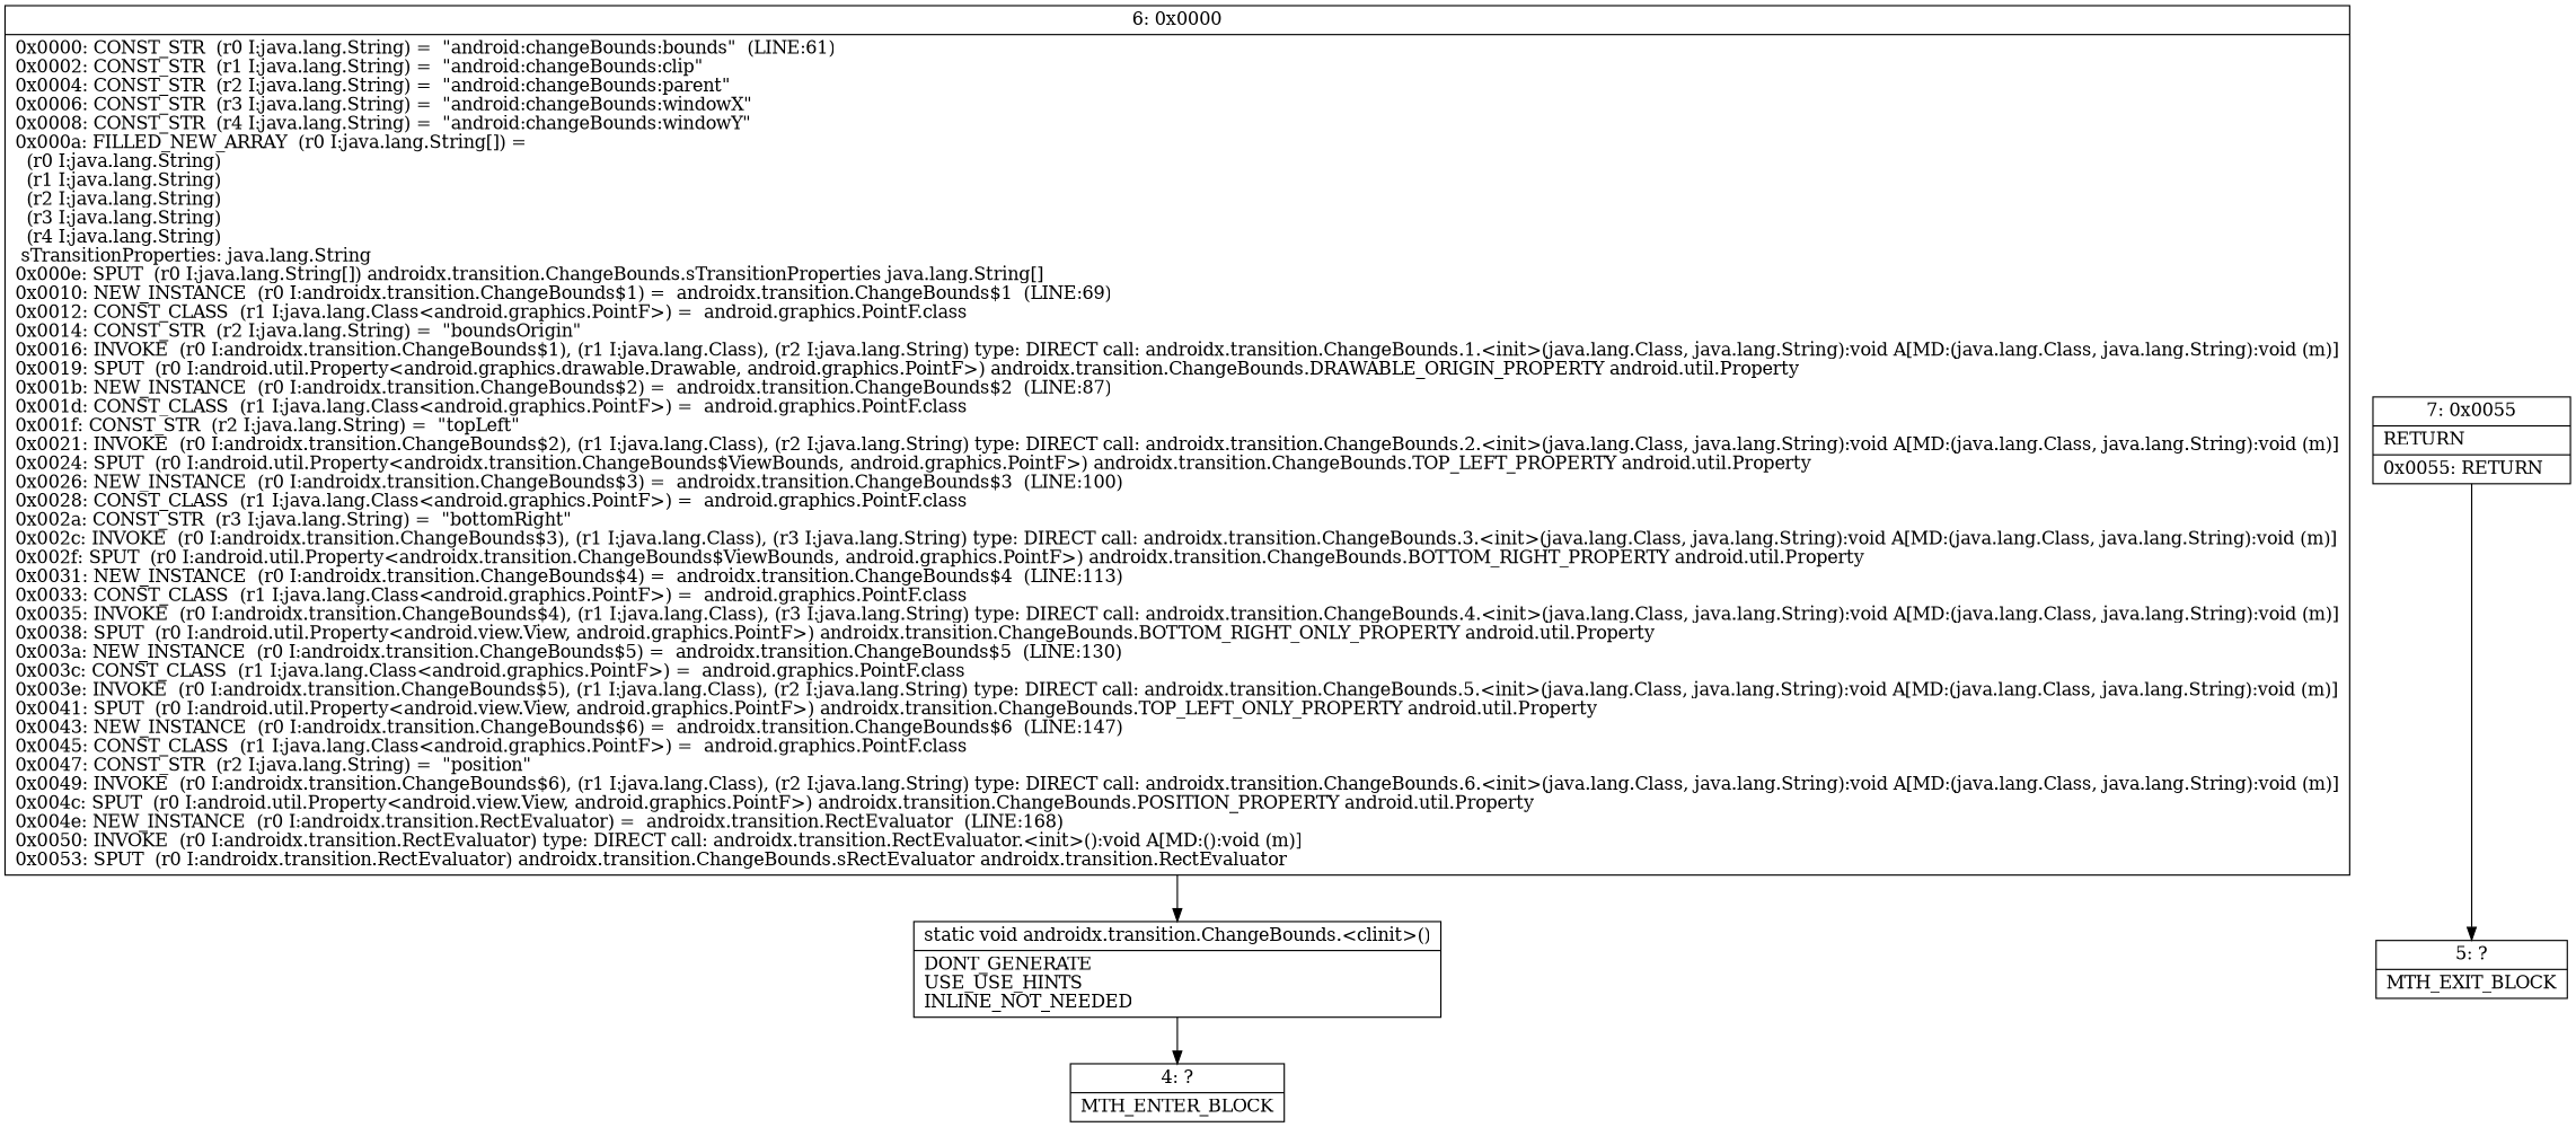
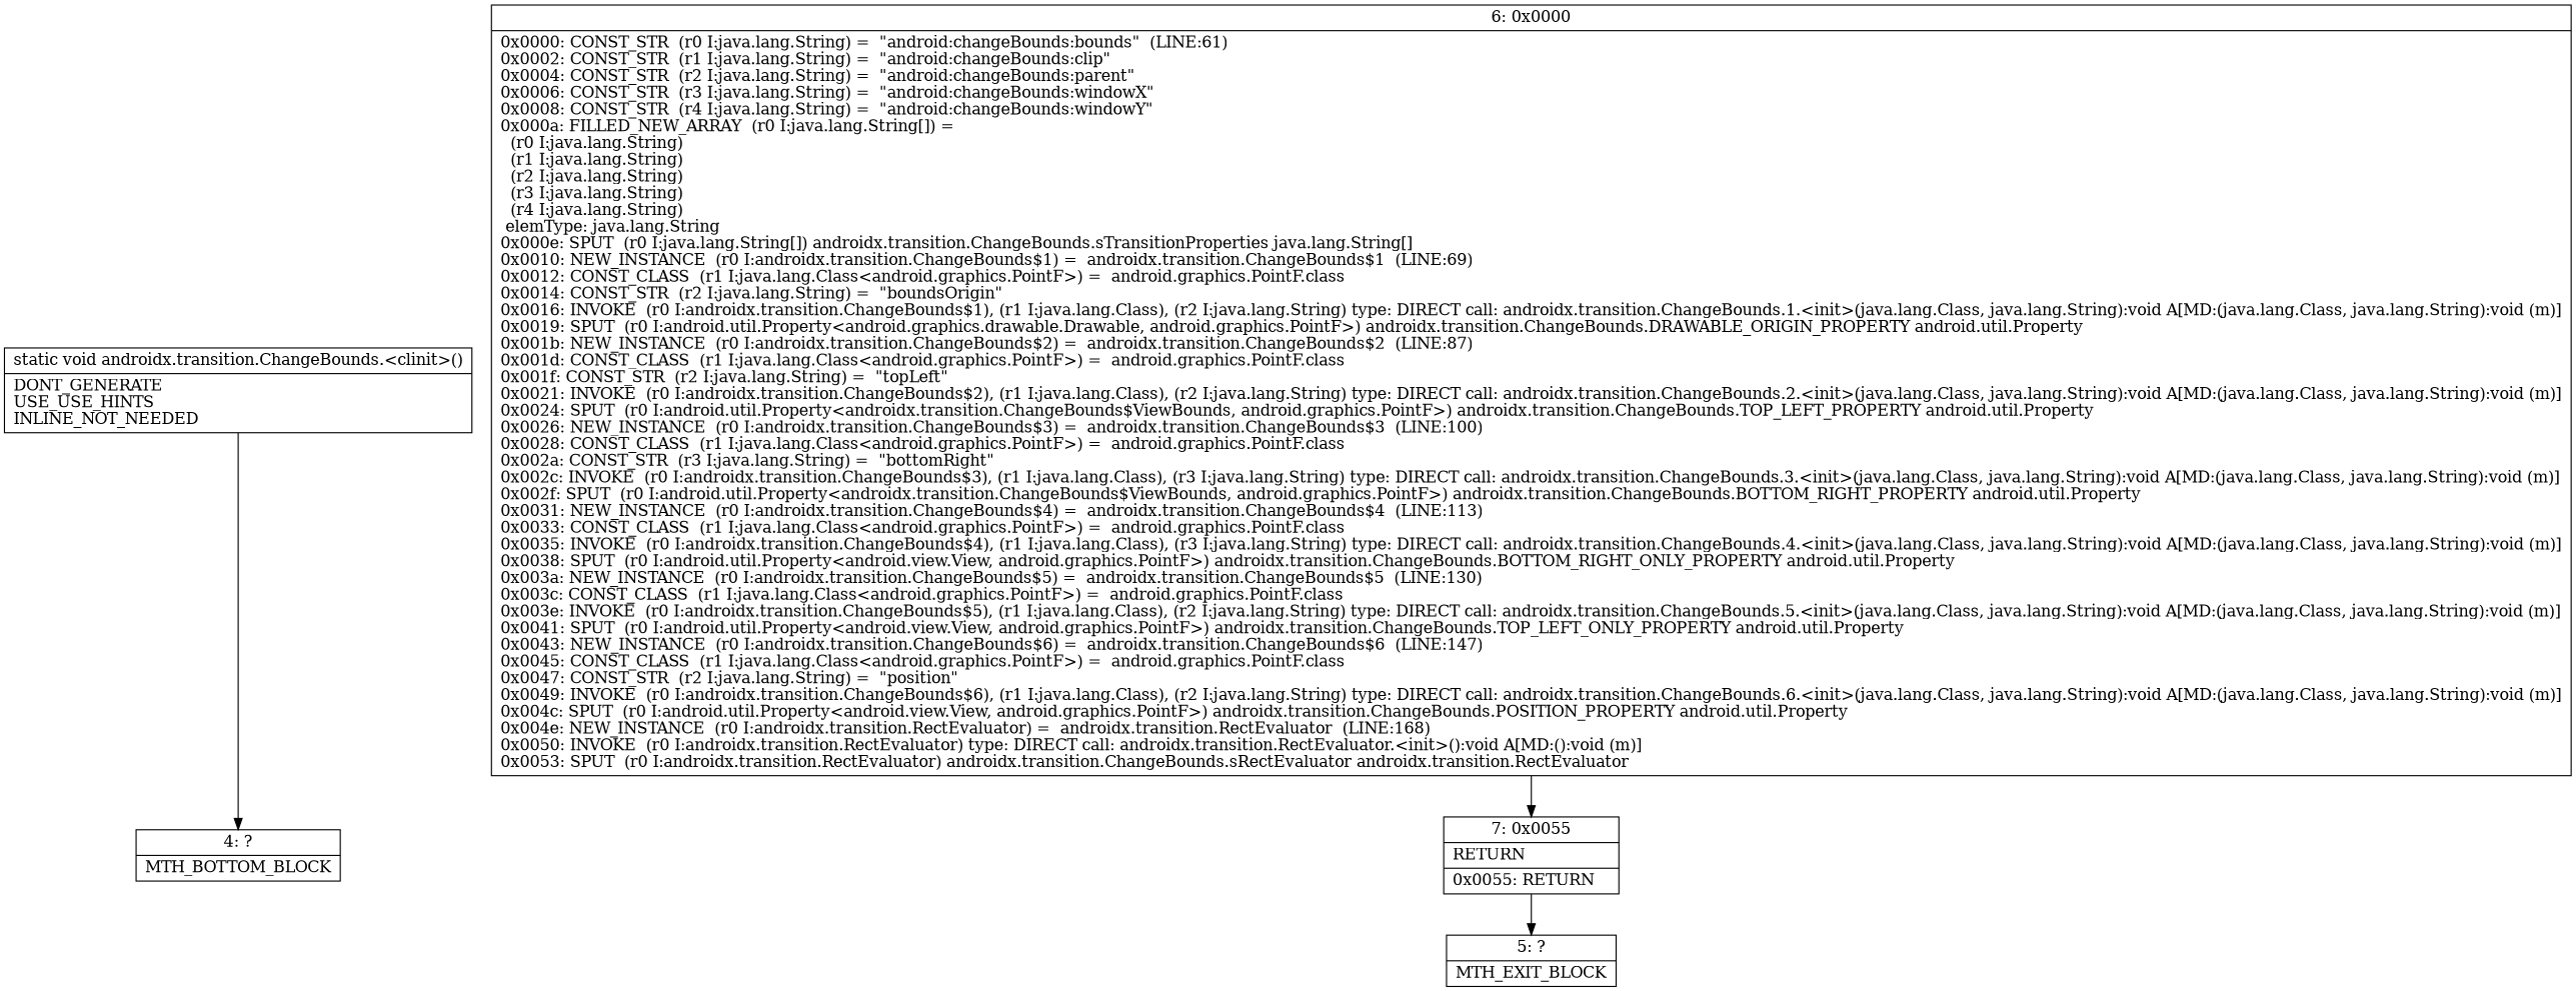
  digraph {
    node [shape=record]
-   n1 [label="{4\:\ ?|MTH_ENTER_BLOCK\l}"]
-   n2 [label="{6\:\ 0x0000|0x0000: CONST_STR  (r0 I:java.lang.String) =  \"android:changeBounds:bounds\"  (LINE:61)\l0x0002: CONST_STR  (r1 I:java.lang.String) =  \"android:changeBounds:clip\" \l0x0004: CONST_STR  (r2 I:java.lang.String) =  \"android:changeBounds:parent\" \l0x0006: CONST_STR  (r3 I:java.lang.String) =  \"android:changeBounds:windowX\" \l0x0008: CONST_STR  (r4 I:java.lang.String) =  \"android:changeBounds:windowY\" \l0x000a: FILLED_NEW_ARRAY  (r0 I:java.lang.String[]) = \l  (r0 I:java.lang.String)\l  (r1 I:java.lang.String)\l  (r2 I:java.lang.String)\l  (r3 I:java.lang.String)\l  (r4 I:java.lang.String)\l sTransitionProperties: java.lang.String \l0x000e: SPUT  (r0 I:java.lang.String[]) androidx.transition.ChangeBounds.sTransitionProperties java.lang.String[] \l0x0010: NEW_INSTANCE  (r0 I:androidx.transition.ChangeBounds$1) =  androidx.transition.ChangeBounds$1  (LINE:69)\l0x0012: CONST_CLASS  (r1 I:java.lang.Class\<android.graphics.PointF\>) =  android.graphics.PointF.class \l0x0014: CONST_STR  (r2 I:java.lang.String) =  \"boundsOrigin\" \l0x0016: INVOKE  (r0 I:androidx.transition.ChangeBounds$1), (r1 I:java.lang.Class), (r2 I:java.lang.String) type: DIRECT call: androidx.transition.ChangeBounds.1.\<init\>(java.lang.Class, java.lang.String):void A[MD:(java.lang.Class, java.lang.String):void (m)]\l0x0019: SPUT  (r0 I:android.util.Property\<android.graphics.drawable.Drawable, android.graphics.PointF\>) androidx.transition.ChangeBounds.DRAWABLE_ORIGIN_PROPERTY android.util.Property \l0x001b: NEW_INSTANCE  (r0 I:androidx.transition.ChangeBounds$2) =  androidx.transition.ChangeBounds$2  (LINE:87)\l0x001d: CONST_CLASS  (r1 I:java.lang.Class\<android.graphics.PointF\>) =  android.graphics.PointF.class \l0x001f: CONST_STR  (r2 I:java.lang.String) =  \"topLeft\" \l0x0021: INVOKE  (r0 I:androidx.transition.ChangeBounds$2), (r1 I:java.lang.Class), (r2 I:java.lang.String) type: DIRECT call: androidx.transition.ChangeBounds.2.\<init\>(java.lang.Class, java.lang.String):void A[MD:(java.lang.Class, java.lang.String):void (m)]\l0x0024: SPUT  (r0 I:android.util.Property\<androidx.transition.ChangeBounds$ViewBounds, android.graphics.PointF\>) androidx.transition.ChangeBounds.TOP_LEFT_PROPERTY android.util.Property \l0x0026: NEW_INSTANCE  (r0 I:androidx.transition.ChangeBounds$3) =  androidx.transition.ChangeBounds$3  (LINE:100)\l0x0028: CONST_CLASS  (r1 I:java.lang.Class\<android.graphics.PointF\>) =  android.graphics.PointF.class \l0x002a: CONST_STR  (r3 I:java.lang.String) =  \"bottomRight\" \l0x002c: INVOKE  (r0 I:androidx.transition.ChangeBounds$3), (r1 I:java.lang.Class), (r3 I:java.lang.String) type: DIRECT call: androidx.transition.ChangeBounds.3.\<init\>(java.lang.Class, java.lang.String):void A[MD:(java.lang.Class, java.lang.String):void (m)]\l0x002f: SPUT  (r0 I:android.util.Property\<androidx.transition.ChangeBounds$ViewBounds, android.graphics.PointF\>) androidx.transition.ChangeBounds.BOTTOM_RIGHT_PROPERTY android.util.Property \l0x0031: NEW_INSTANCE  (r0 I:androidx.transition.ChangeBounds$4) =  androidx.transition.ChangeBounds$4  (LINE:113)\l0x0033: CONST_CLASS  (r1 I:java.lang.Class\<android.graphics.PointF\>) =  android.graphics.PointF.class \l0x0035: INVOKE  (r0 I:androidx.transition.ChangeBounds$4), (r1 I:java.lang.Class), (r3 I:java.lang.String) type: DIRECT call: androidx.transition.ChangeBounds.4.\<init\>(java.lang.Class, java.lang.String):void A[MD:(java.lang.Class, java.lang.String):void (m)]\l0x0038: SPUT  (r0 I:android.util.Property\<android.view.View, android.graphics.PointF\>) androidx.transition.ChangeBounds.BOTTOM_RIGHT_ONLY_PROPERTY android.util.Property \l0x003a: NEW_INSTANCE  (r0 I:androidx.transition.ChangeBounds$5) =  androidx.transition.ChangeBounds$5  (LINE:130)\l0x003c: CONST_CLASS  (r1 I:java.lang.Class\<android.graphics.PointF\>) =  android.graphics.PointF.class \l0x003e: INVOKE  (r0 I:androidx.transition.ChangeBounds$5), (r1 I:java.lang.Class), (r2 I:java.lang.String) type: DIRECT call: androidx.transition.ChangeBounds.5.\<init\>(java.lang.Class, java.lang.String):void A[MD:(java.lang.Class, java.lang.String):void (m)]\l0x0041: SPUT  (r0 I:android.util.Property\<android.view.View, android.graphics.PointF\>) androidx.transition.ChangeBounds.TOP_LEFT_ONLY_PROPERTY android.util.Property \l0x0043: NEW_INSTANCE  (r0 I:androidx.transition.ChangeBounds$6) =  androidx.transition.ChangeBounds$6  (LINE:147)\l0x0045: CONST_CLASS  (r1 I:java.lang.Class\<android.graphics.PointF\>) =  android.graphics.PointF.class \l0x0047: CONST_STR  (r2 I:java.lang.String) =  \"position\" \l0x0049: INVOKE  (r0 I:androidx.transition.ChangeBounds$6), (r1 I:java.lang.Class), (r2 I:java.lang.String) type: DIRECT call: androidx.transition.ChangeBounds.6.\<init\>(java.lang.Class, java.lang.String):void A[MD:(java.lang.Class, java.lang.String):void (m)]\l0x004c: SPUT  (r0 I:android.util.Property\<android.view.View, android.graphics.PointF\>) androidx.transition.ChangeBounds.POSITION_PROPERTY android.util.Property \l0x004e: NEW_INSTANCE  (r0 I:androidx.transition.RectEvaluator) =  androidx.transition.RectEvaluator  (LINE:168)\l0x0050: INVOKE  (r0 I:androidx.transition.RectEvaluator) type: DIRECT call: androidx.transition.RectEvaluator.\<init\>():void A[MD:():void (m)]\l0x0053: SPUT  (r0 I:androidx.transition.RectEvaluator) androidx.transition.ChangeBounds.sRectEvaluator androidx.transition.RectEvaluator \l}"]
+   n1 [label="{4\:\ ?|MTH_BOTTOM_BLOCK\l}"]
+   n2 [label="{6\:\ 0x0000|0x0000: CONST_STR  (r0 I:java.lang.String) =  \"android:changeBounds:bounds\"  (LINE:61)\l0x0002: CONST_STR  (r1 I:java.lang.String) =  \"android:changeBounds:clip\" \l0x0004: CONST_STR  (r2 I:java.lang.String) =  \"android:changeBounds:parent\" \l0x0006: CONST_STR  (r3 I:java.lang.String) =  \"android:changeBounds:windowX\" \l0x0008: CONST_STR  (r4 I:java.lang.String) =  \"android:changeBounds:windowY\" \l0x000a: FILLED_NEW_ARRAY  (r0 I:java.lang.String[]) = \l  (r0 I:java.lang.String)\l  (r1 I:java.lang.String)\l  (r2 I:java.lang.String)\l  (r3 I:java.lang.String)\l  (r4 I:java.lang.String)\l elemType: java.lang.String \l0x000e: SPUT  (r0 I:java.lang.String[]) androidx.transition.ChangeBounds.sTransitionProperties java.lang.String[] \l0x0010: NEW_INSTANCE  (r0 I:androidx.transition.ChangeBounds$1) =  androidx.transition.ChangeBounds$1  (LINE:69)\l0x0012: CONST_CLASS  (r1 I:java.lang.Class\<android.graphics.PointF\>) =  android.graphics.PointF.class \l0x0014: CONST_STR  (r2 I:java.lang.String) =  \"boundsOrigin\" \l0x0016: INVOKE  (r0 I:androidx.transition.ChangeBounds$1), (r1 I:java.lang.Class), (r2 I:java.lang.String) type: DIRECT call: androidx.transition.ChangeBounds.1.\<init\>(java.lang.Class, java.lang.String):void A[MD:(java.lang.Class, java.lang.String):void (m)]\l0x0019: SPUT  (r0 I:android.util.Property\<android.graphics.drawable.Drawable, android.graphics.PointF\>) androidx.transition.ChangeBounds.DRAWABLE_ORIGIN_PROPERTY android.util.Property \l0x001b: NEW_INSTANCE  (r0 I:androidx.transition.ChangeBounds$2) =  androidx.transition.ChangeBounds$2  (LINE:87)\l0x001d: CONST_CLASS  (r1 I:java.lang.Class\<android.graphics.PointF\>) =  android.graphics.PointF.class \l0x001f: CONST_STR  (r2 I:java.lang.String) =  \"topLeft\" \l0x0021: INVOKE  (r0 I:androidx.transition.ChangeBounds$2), (r1 I:java.lang.Class), (r2 I:java.lang.String) type: DIRECT call: androidx.transition.ChangeBounds.2.\<init\>(java.lang.Class, java.lang.String):void A[MD:(java.lang.Class, java.lang.String):void (m)]\l0x0024: SPUT  (r0 I:android.util.Property\<androidx.transition.ChangeBounds$ViewBounds, android.graphics.PointF\>) androidx.transition.ChangeBounds.TOP_LEFT_PROPERTY android.util.Property \l0x0026: NEW_INSTANCE  (r0 I:androidx.transition.ChangeBounds$3) =  androidx.transition.ChangeBounds$3  (LINE:100)\l0x0028: CONST_CLASS  (r1 I:java.lang.Class\<android.graphics.PointF\>) =  android.graphics.PointF.class \l0x002a: CONST_STR  (r3 I:java.lang.String) =  \"bottomRight\" \l0x002c: INVOKE  (r0 I:androidx.transition.ChangeBounds$3), (r1 I:java.lang.Class), (r3 I:java.lang.String) type: DIRECT call: androidx.transition.ChangeBounds.3.\<init\>(java.lang.Class, java.lang.String):void A[MD:(java.lang.Class, java.lang.String):void (m)]\l0x002f: SPUT  (r0 I:android.util.Property\<androidx.transition.ChangeBounds$ViewBounds, android.graphics.PointF\>) androidx.transition.ChangeBounds.BOTTOM_RIGHT_PROPERTY android.util.Property \l0x0031: NEW_INSTANCE  (r0 I:androidx.transition.ChangeBounds$4) =  androidx.transition.ChangeBounds$4  (LINE:113)\l0x0033: CONST_CLASS  (r1 I:java.lang.Class\<android.graphics.PointF\>) =  android.graphics.PointF.class \l0x0035: INVOKE  (r0 I:androidx.transition.ChangeBounds$4), (r1 I:java.lang.Class), (r3 I:java.lang.String) type: DIRECT call: androidx.transition.ChangeBounds.4.\<init\>(java.lang.Class, java.lang.String):void A[MD:(java.lang.Class, java.lang.String):void (m)]\l0x0038: SPUT  (r0 I:android.util.Property\<android.view.View, android.graphics.PointF\>) androidx.transition.ChangeBounds.BOTTOM_RIGHT_ONLY_PROPERTY android.util.Property \l0x003a: NEW_INSTANCE  (r0 I:androidx.transition.ChangeBounds$5) =  androidx.transition.ChangeBounds$5  (LINE:130)\l0x003c: CONST_CLASS  (r1 I:java.lang.Class\<android.graphics.PointF\>) =  android.graphics.PointF.class \l0x003e: INVOKE  (r0 I:androidx.transition.ChangeBounds$5), (r1 I:java.lang.Class), (r2 I:java.lang.String) type: DIRECT call: androidx.transition.ChangeBounds.5.\<init\>(java.lang.Class, java.lang.String):void A[MD:(java.lang.Class, java.lang.String):void (m)]\l0x0041: SPUT  (r0 I:android.util.Property\<android.view.View, android.graphics.PointF\>) androidx.transition.ChangeBounds.TOP_LEFT_ONLY_PROPERTY android.util.Property \l0x0043: NEW_INSTANCE  (r0 I:androidx.transition.ChangeBounds$6) =  androidx.transition.ChangeBounds$6  (LINE:147)\l0x0045: CONST_CLASS  (r1 I:java.lang.Class\<android.graphics.PointF\>) =  android.graphics.PointF.class \l0x0047: CONST_STR  (r2 I:java.lang.String) =  \"position\" \l0x0049: INVOKE  (r0 I:androidx.transition.ChangeBounds$6), (r1 I:java.lang.Class), (r2 I:java.lang.String) type: DIRECT call: androidx.transition.ChangeBounds.6.\<init\>(java.lang.Class, java.lang.String):void A[MD:(java.lang.Class, java.lang.String):void (m)]\l0x004c: SPUT  (r0 I:android.util.Property\<android.view.View, android.graphics.PointF\>) androidx.transition.ChangeBounds.POSITION_PROPERTY android.util.Property \l0x004e: NEW_INSTANCE  (r0 I:androidx.transition.RectEvaluator) =  androidx.transition.RectEvaluator  (LINE:168)\l0x0050: INVOKE  (r0 I:androidx.transition.RectEvaluator) type: DIRECT call: androidx.transition.RectEvaluator.\<init\>():void A[MD:():void (m)]\l0x0053: SPUT  (r0 I:androidx.transition.RectEvaluator) androidx.transition.ChangeBounds.sRectEvaluator androidx.transition.RectEvaluator \l}"]
    n3 [label="{7\:\ 0x0055|RETURN\l|0x0055: RETURN   \l}"]
    n4 [label="{5\:\ ?|MTH_EXIT_BLOCK\l}"]
    n5 [label="{static void androidx.transition.ChangeBounds.\<clinit\>()  | DONT_GENERATE\lUSE_USE_HINTS\lINLINE_NOT_NEEDED\l}"]
-   n2 -> n5
+   n2 -> n3
    n3 -> n4
    n5 -> n1
  }
